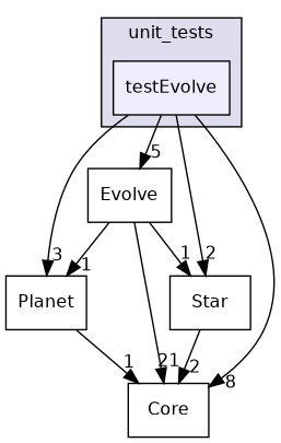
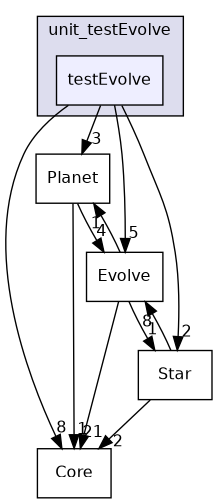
  digraph {
    compound=true
    node [fontname=Helvetica fontsize=12 shape=box]
    edge [headlabel=1 labeldistance=1.5 labelfontname=Helvetica labelfontsize=12]
    n1 [fillcolor="#eeeeff" label=testEvolve pencolor=black style=filled]
    n2 [label=Planet]
    n3 [label=Evolve]
    n4 [label=Core]
    n5 [label=Star]
    subgraph cluster_1 {
      bgcolor="#ddddee"
      fontname=Helvetica
      fontsize=12
-     label=unit_tests
+     label=unit_testEvolve
      pencolor=black
      n1
    }
    n1 -> n2 [headlabel=3]
    n1 -> n3 [headlabel=5]
    n1 -> n4 [headlabel=8]
    n1 -> n5 [headlabel=2]
+   n2 -> n3 [headlabel=4]
    n2 -> n4
    n3 -> n2
    n3 -> n4 [headlabel=21]
    n3 -> n5
+   n5 -> n3 [headlabel=8]
    n5 -> n4 [headlabel=2]
  }
